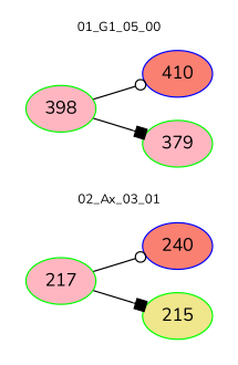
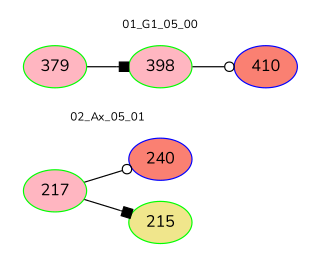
  digraph {
    fontname=Nunito
    rankdir=LR
    node [color=green fillcolor=lightpink fontname=Nunito style=filled]
    edge [arrowhead=box color=black fontname=Nunito]
    n1 [label=217]
    n2 [fillcolor=khaki label=215]
    n3 [color=blue fillcolor=salmon label=240]
    n4 [label=398]
    n5 [label=379]
    n6 [color=blue fillcolor=salmon label=410]
    subgraph cluster_1 {
      color=white
      fontsize=10
-     label="02_Ax_03_01"
+     label="02_Ax_05_01"
      n1
      n2
      n3
    }
    subgraph cluster_2 {
      color=white
      fontsize=10
      label="01_G1_05_00"
      n4
      n5
      n6
    }
    n1 -> n2
    n1 -> n3 [arrowhead=odot]
-   n4 -> n5
+   n5 -> n4
    n4 -> n6 [arrowhead=odot]
  }
